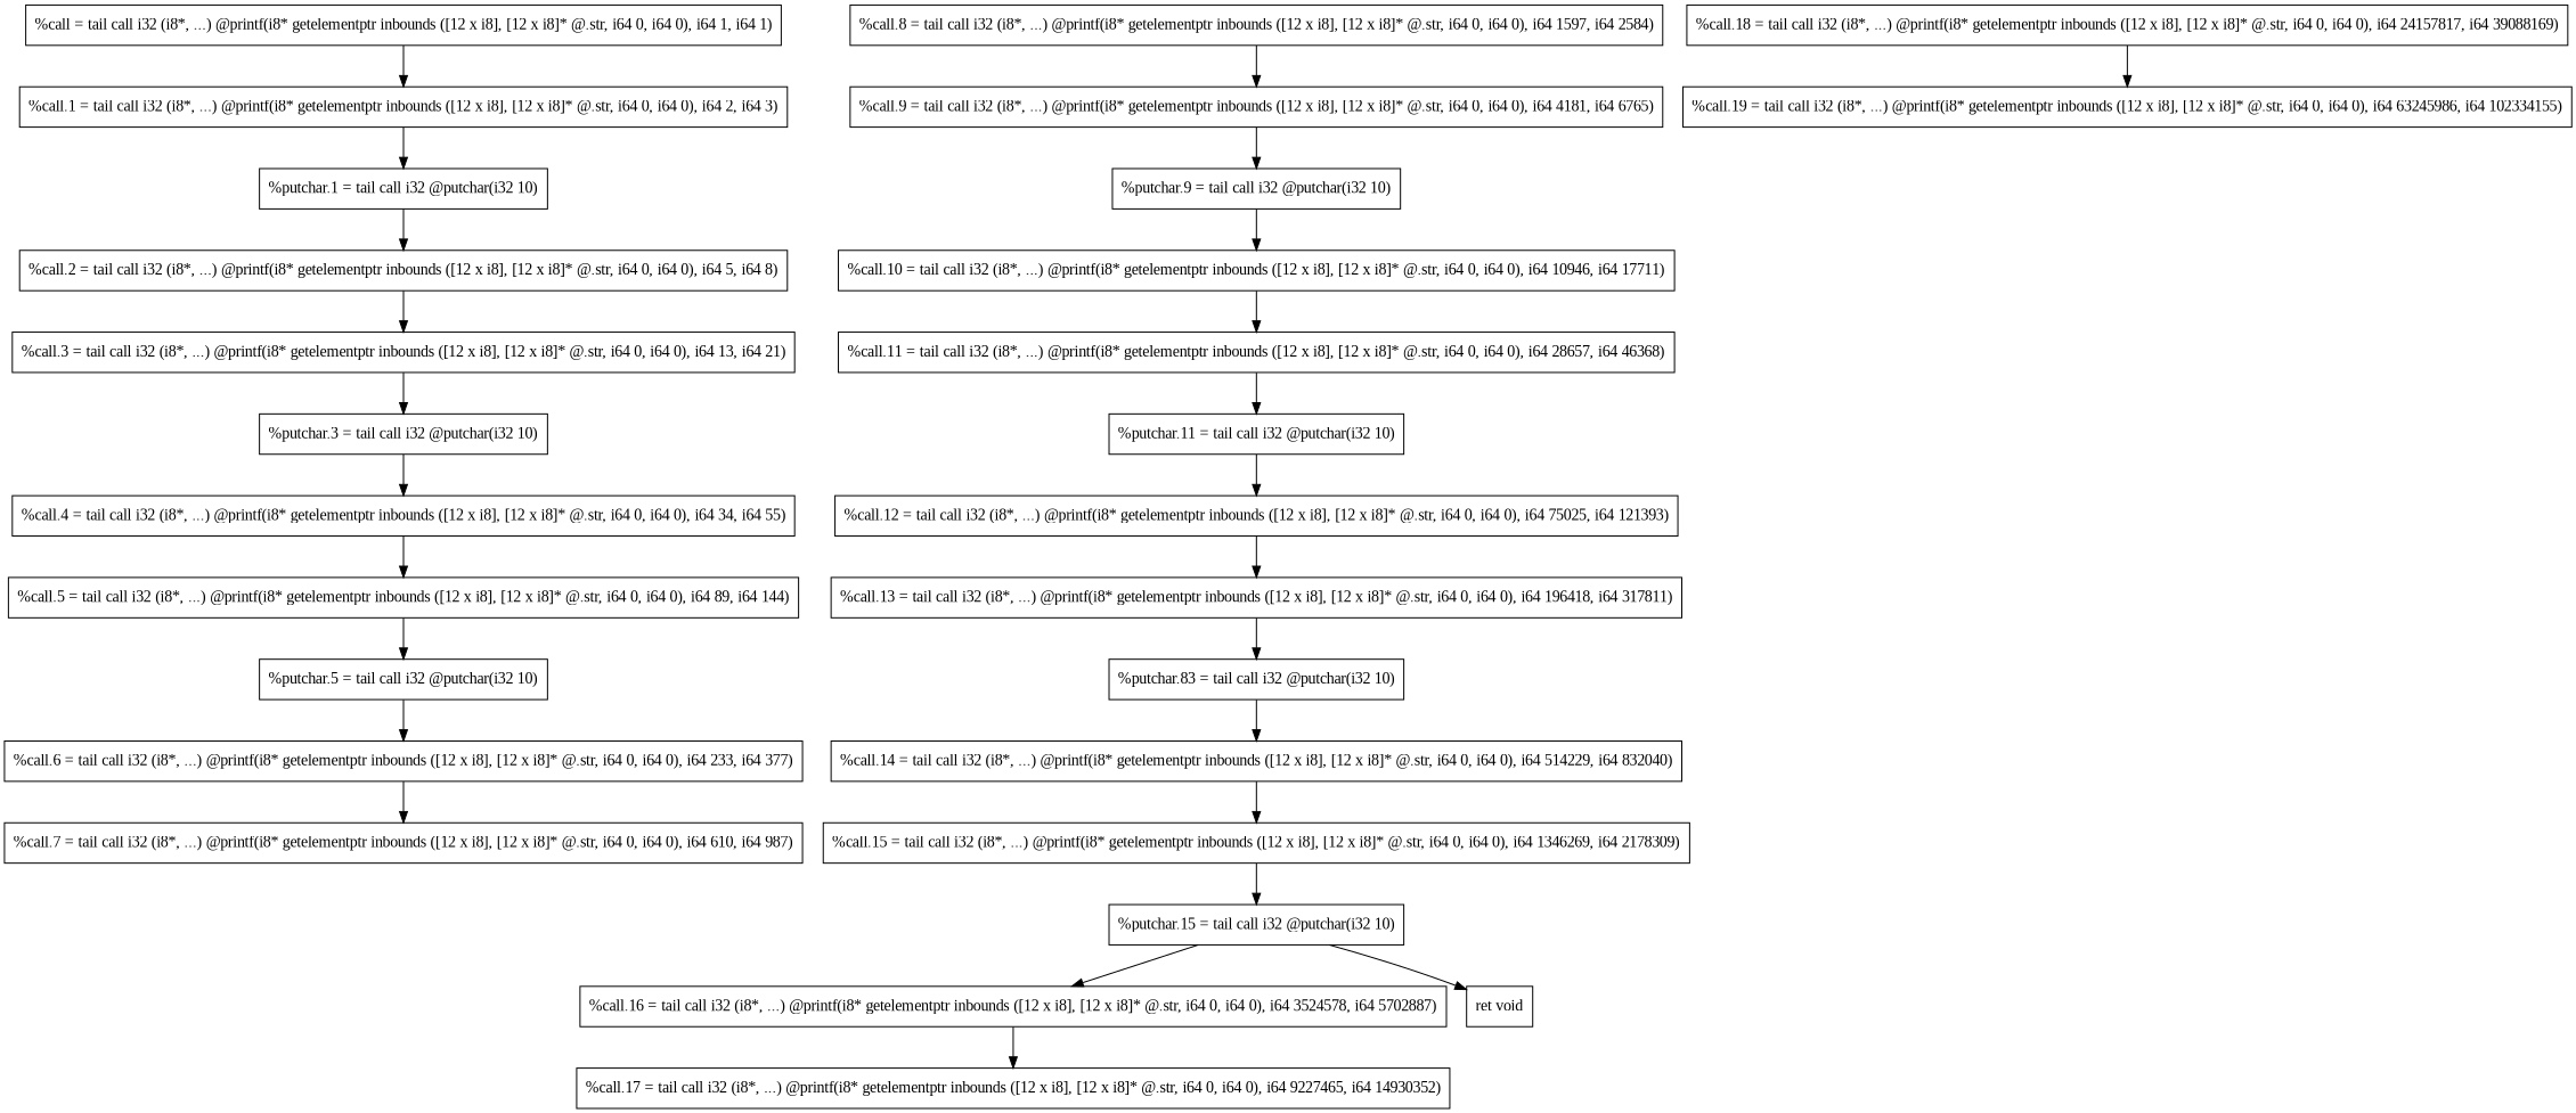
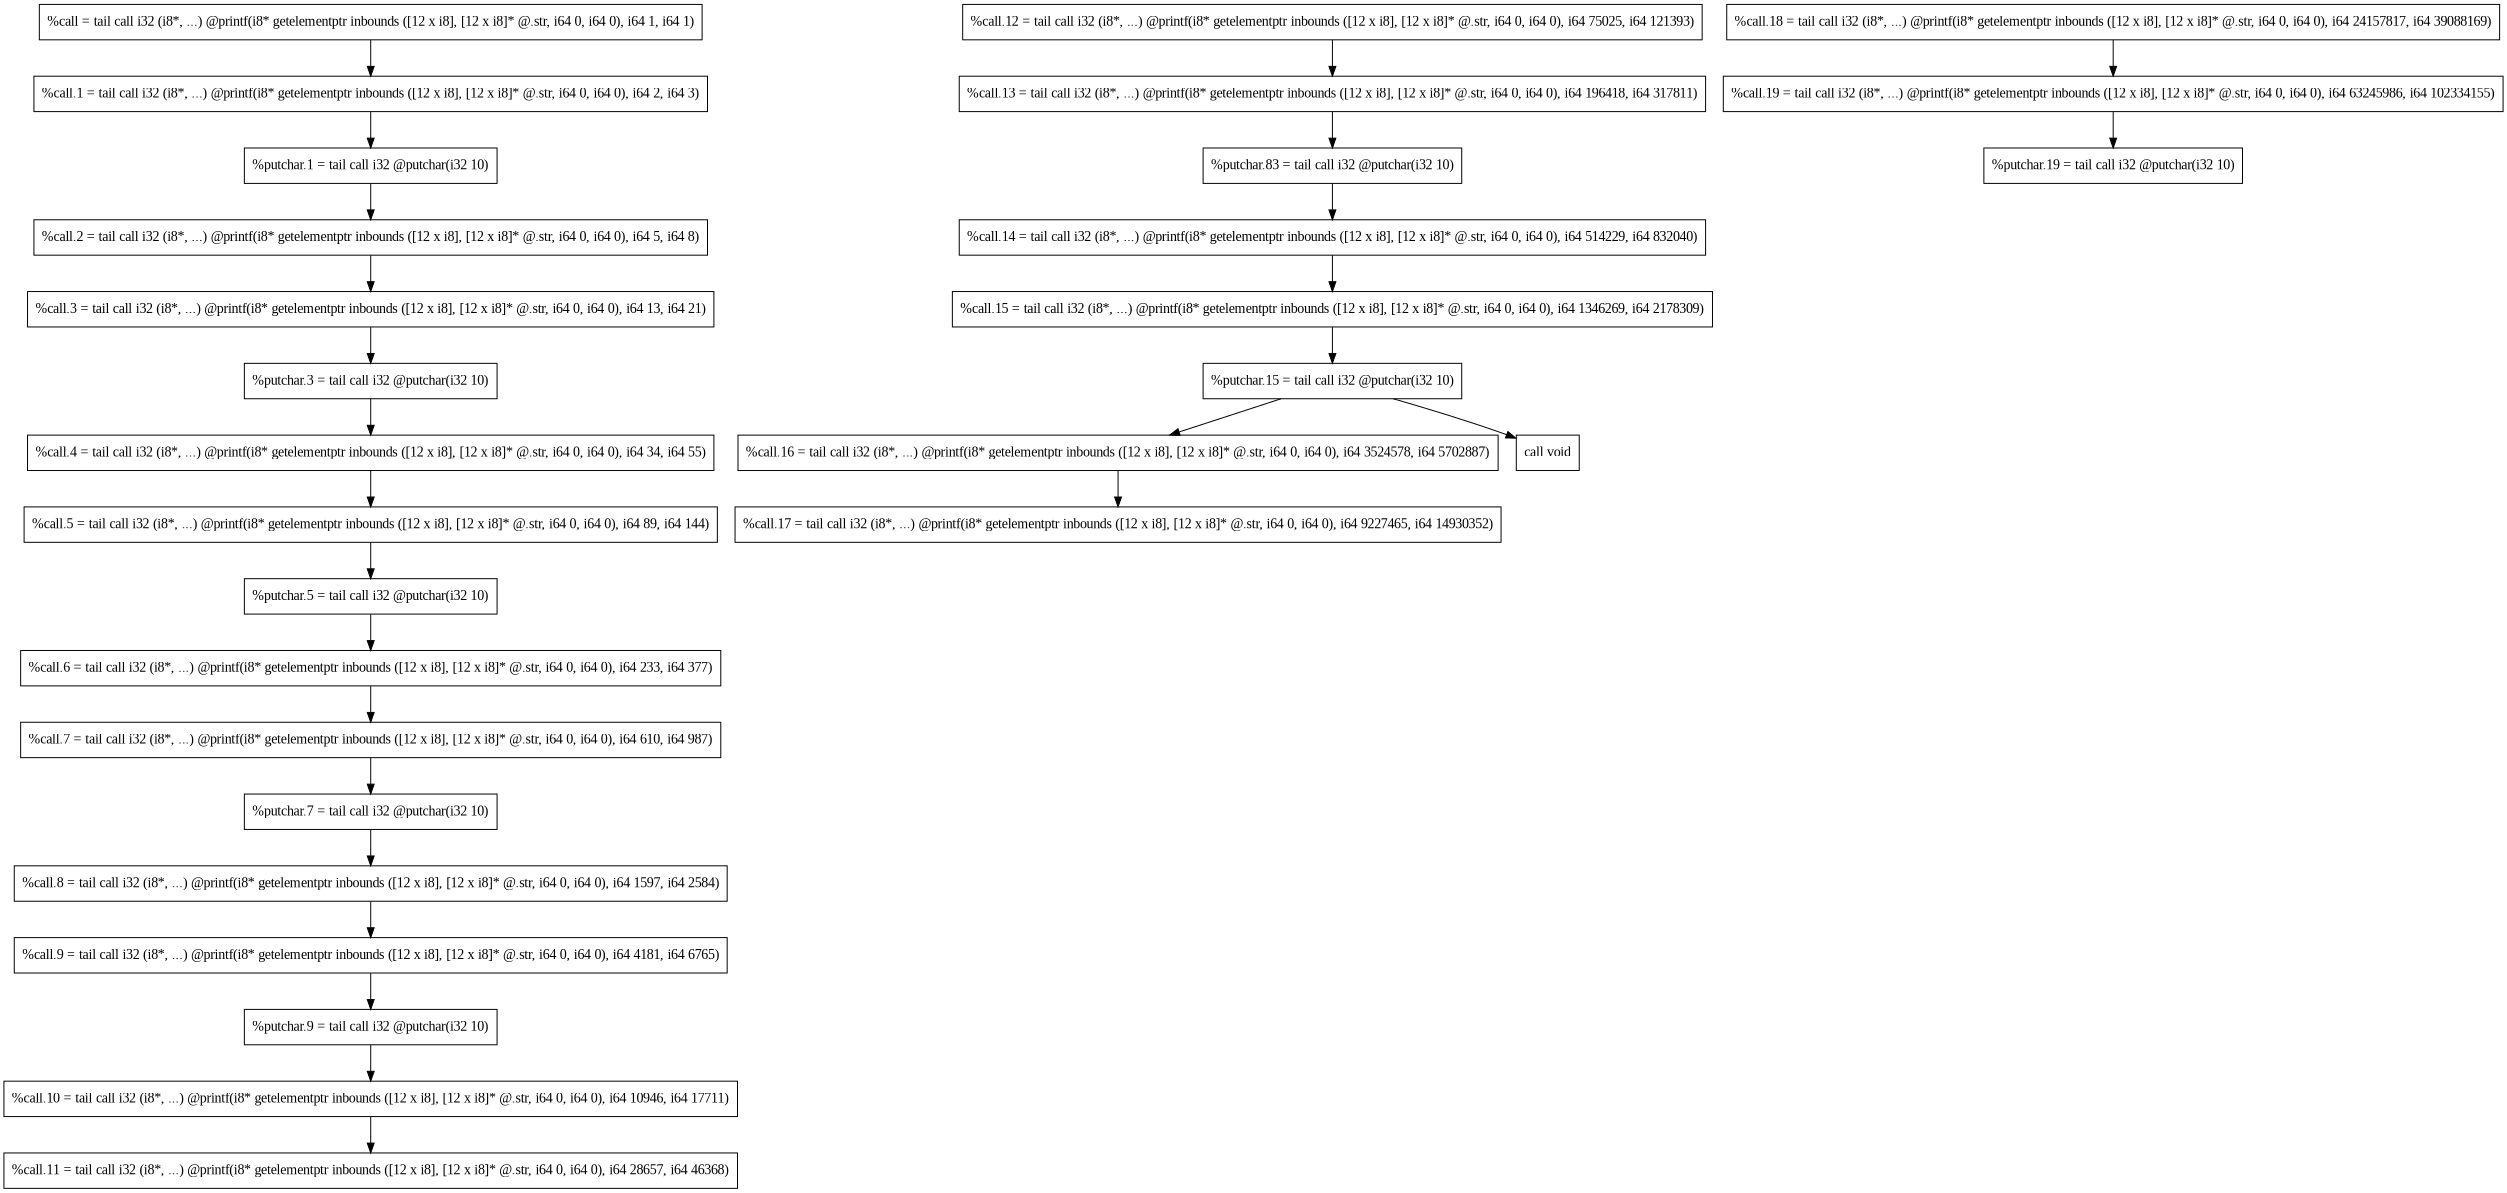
  digraph {
    fontname="Liberation Serif"
    node [fontname="Liberation Serif" shape=record]
    edge [fontname="Liberation Serif"]
    n1 [label="  %call = tail call i32 (i8*, ...) @printf(i8* getelementptr inbounds ([12 x i8], [12 x i8]* @.str, i64 0, i64 0), i64 1, i64 1)"]
    n2 [label="  %call.1 = tail call i32 (i8*, ...) @printf(i8* getelementptr inbounds ([12 x i8], [12 x i8]* @.str, i64 0, i64 0), i64 2, i64 3)"]
    n3 [label="  %putchar.1 = tail call i32 @putchar(i32 10)"]
    n4 [label="  %call.2 = tail call i32 (i8*, ...) @printf(i8* getelementptr inbounds ([12 x i8], [12 x i8]* @.str, i64 0, i64 0), i64 5, i64 8)"]
    n5 [label="  %call.3 = tail call i32 (i8*, ...) @printf(i8* getelementptr inbounds ([12 x i8], [12 x i8]* @.str, i64 0, i64 0), i64 13, i64 21)"]
    n6 [label="  %putchar.3 = tail call i32 @putchar(i32 10)"]
    n7 [label="  %call.4 = tail call i32 (i8*, ...) @printf(i8* getelementptr inbounds ([12 x i8], [12 x i8]* @.str, i64 0, i64 0), i64 34, i64 55)"]
    n8 [label="  %call.5 = tail call i32 (i8*, ...) @printf(i8* getelementptr inbounds ([12 x i8], [12 x i8]* @.str, i64 0, i64 0), i64 89, i64 144)"]
    n9 [label="  %putchar.5 = tail call i32 @putchar(i32 10)"]
    n10 [label="  %call.6 = tail call i32 (i8*, ...) @printf(i8* getelementptr inbounds ([12 x i8], [12 x i8]* @.str, i64 0, i64 0), i64 233, i64 377)"]
    n11 [label="  %call.7 = tail call i32 (i8*, ...) @printf(i8* getelementptr inbounds ([12 x i8], [12 x i8]* @.str, i64 0, i64 0), i64 610, i64 987)"]
+   n12 [label="  %putchar.7 = tail call i32 @putchar(i32 10)"]
    n13 [label="  %call.8 = tail call i32 (i8*, ...) @printf(i8* getelementptr inbounds ([12 x i8], [12 x i8]* @.str, i64 0, i64 0), i64 1597, i64 2584)"]
    n14 [label="  %call.9 = tail call i32 (i8*, ...) @printf(i8* getelementptr inbounds ([12 x i8], [12 x i8]* @.str, i64 0, i64 0), i64 4181, i64 6765)"]
    n15 [label="  %putchar.9 = tail call i32 @putchar(i32 10)"]
    n16 [label="  %call.10 = tail call i32 (i8*, ...) @printf(i8* getelementptr inbounds ([12 x i8], [12 x i8]* @.str, i64 0, i64 0), i64 10946, i64 17711)"]
    n17 [label="  %call.11 = tail call i32 (i8*, ...) @printf(i8* getelementptr inbounds ([12 x i8], [12 x i8]* @.str, i64 0, i64 0), i64 28657, i64 46368)"]
-   n18 [label="  %putchar.11 = tail call i32 @putchar(i32 10)"]
    n19 [label="  %call.12 = tail call i32 (i8*, ...) @printf(i8* getelementptr inbounds ([12 x i8], [12 x i8]* @.str, i64 0, i64 0), i64 75025, i64 121393)"]
    n20 [label="  %call.13 = tail call i32 (i8*, ...) @printf(i8* getelementptr inbounds ([12 x i8], [12 x i8]* @.str, i64 0, i64 0), i64 196418, i64 317811)"]
    n21 [label="%putchar.83 = tail call i32 @putchar(i32 10)"]
    n22 [label="  %call.14 = tail call i32 (i8*, ...) @printf(i8* getelementptr inbounds ([12 x i8], [12 x i8]* @.str, i64 0, i64 0), i64 514229, i64 832040)"]
    n23 [label="  %call.15 = tail call i32 (i8*, ...) @printf(i8* getelementptr inbounds ([12 x i8], [12 x i8]* @.str, i64 0, i64 0), i64 1346269, i64 2178309)"]
    n24 [label="  %putchar.15 = tail call i32 @putchar(i32 10)"]
    n25 [label="  %call.16 = tail call i32 (i8*, ...) @printf(i8* getelementptr inbounds ([12 x i8], [12 x i8]* @.str, i64 0, i64 0), i64 3524578, i64 5702887)"]
-   n26 [label="  ret void"]
+   n26 [label="call void"]
    n27 [label="  %call.17 = tail call i32 (i8*, ...) @printf(i8* getelementptr inbounds ([12 x i8], [12 x i8]* @.str, i64 0, i64 0), i64 9227465, i64 14930352)"]
    n28 [label="  %call.18 = tail call i32 (i8*, ...) @printf(i8* getelementptr inbounds ([12 x i8], [12 x i8]* @.str, i64 0, i64 0), i64 24157817, i64 39088169)"]
    n29 [label="  %call.19 = tail call i32 (i8*, ...) @printf(i8* getelementptr inbounds ([12 x i8], [12 x i8]* @.str, i64 0, i64 0), i64 63245986, i64 102334155)"]
+   n30 [label="  %putchar.19 = tail call i32 @putchar(i32 10)"]
    n1 -> n2
    n2 -> n3
    n3 -> n4
    n4 -> n5
    n5 -> n6
    n6 -> n7
    n7 -> n8
    n8 -> n9
    n9 -> n10
    n10 -> n11
+   n11 -> n12
+   n12 -> n13
    n13 -> n14
    n14 -> n15
    n15 -> n16
    n16 -> n17
-   n17 -> n18
-   n18 -> n19
    n19 -> n20
    n20 -> n21
    n21 -> n22
    n22 -> n23
    n23 -> n24
    n24 -> n25
    n24 -> n26
    n25 -> n27
    n28 -> n29
+   n29 -> n30
  }
